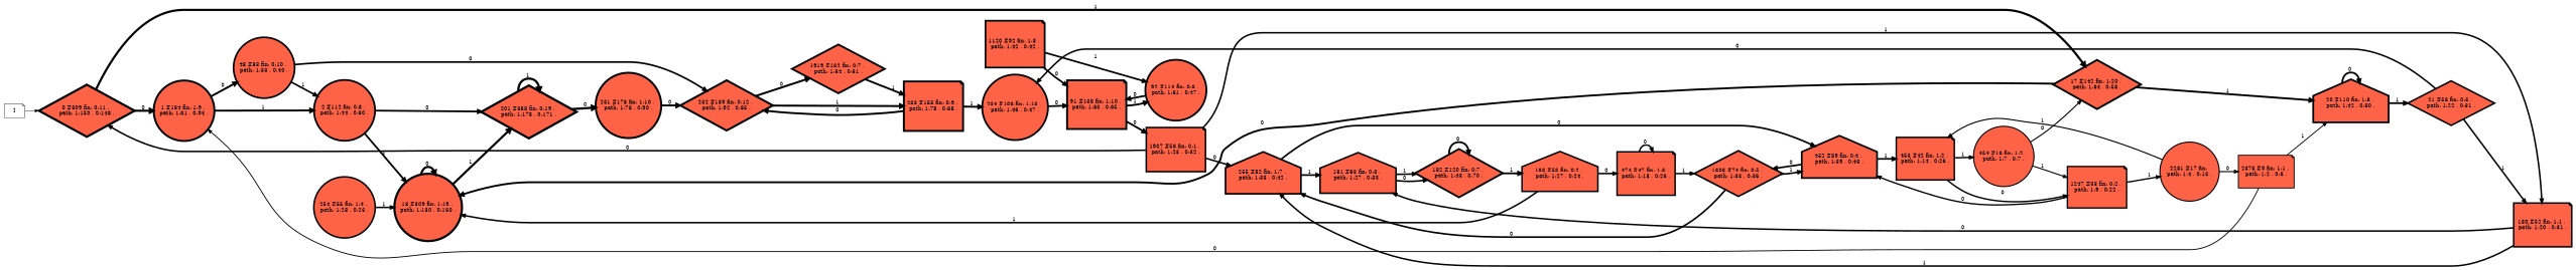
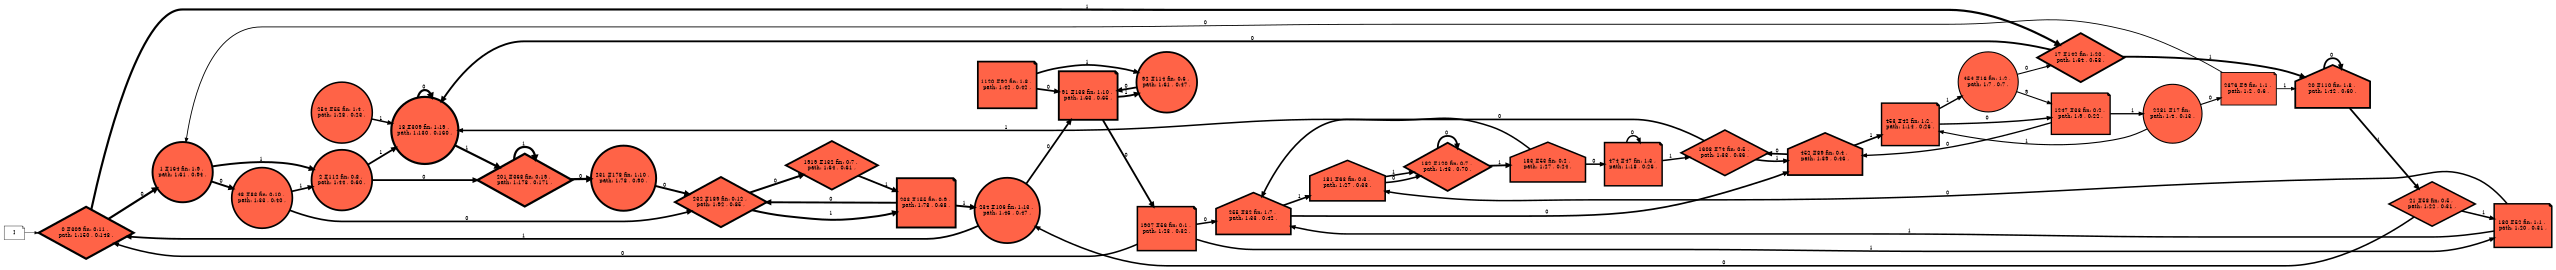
  digraph {
    rankdir=LR
    node [fillcolor=tomato penwidth=5.73657 shape=circle style=filled]
    edge [penwidth=5.73657]
    n1 [height=1.90755 label="0 #309 fin: 0:11 , \n path: 1:150 , 0:148 , " shape=diamond width=1.90755]
    n2 [height=1.80926 label="1 #164 fin: 1:9 , \n path: 1:61 , 0:94 , " penwidth=5.10595 width=1.80926]
    n3 [height=1.78555 label="17 #142 fin: 1:20 , \n path: 1:64 , 0:58 , " penwidth=4.96284 shape=diamond width=1.78555]
    n4 [height=1.69209 label="48 #83 fin: 0:10 , \n path: 1:33 , 0:40 , " penwidth=4.43082 width=1.69209]
    n5 [height=1.74526 label="2 #112 fin: 0:8 , \n path: 1:44 , 0:60 , " penwidth=4.72739 width=1.74526]
    n6 [height=1.90755 label="18 #309 fin: 1:19 , \n path: 1:130 , 0:160 , " width=1.90755]
    n7 [height=1.74214 label="20 #110 fin: 1:8 , \n path: 1:42 , 0:60 , " penwidth=4.70953 shape=house width=1.74214]
    I [shape=note fillcolor="" penwidth="" style=""]
    n9 [height=1.83211 label="232 #189 fin: 0:12 , \n path: 1:92 , 0:85 , " penwidth=5.24702 shape=diamond width=1.83211]
    n10 [height=1.93308 label="201 #368 fin: 0:19 , \n path: 1:178 , 0:171 , " penwidth=5.9108 shape=diamond width=1.93308]
    n11 [height=1.62483 label="21 #58 fin: 0:5 , \n path: 1:22 , 0:31 , " penwidth=4.07754 shape=diamond width=1.62483]
    n12 [height=1.77332 label="1919 #132 fin: 0:7 , \n path: 1:64 , 0:61 , " penwidth=4.89035 shape=diamond width=1.77332]
    n13 [height=1.80003 label="233 #155 fin: 0:9 , \n path: 1:78 , 0:68 , " penwidth=5.04986 shape=note width=1.80003]
    n14 [height=1.82251 label="231 #178 fin: 1:10 , \n path: 1:78 , 0:90 , " penwidth=5.18739 width=1.82251]
    n15 [height=1.73569 label="234 #106 fin: 1:13 , \n path: 1:46 , 0:47 , " penwidth=4.67283 width=1.73569]
    n16 [height=1.60348 label="180 #52 fin: 1:1 , \n path: 1:20 , 0:31 , " penwidth=3.97029 shape=note width=1.60348]
    n17 [height=1.78078 label="91 #138 fin: 1:10 , \n path: 1:63 , 0:65 , " penwidth=4.93447 shape=note width=1.78078]
    n18 [height=1.64072 label="181 #63 fin: 0:3 , \n path: 1:27 , 0:33 , " penwidth=4.15888 shape=house width=1.64072]
    n19 [height=1.68988 label="255 #82 fin: 1:7 , \n path: 1:33 , 0:42 , " penwidth=4.41884 shape=house width=1.68988]
    n20 [height=1.74832 label="92 #114 fin: 0:6 , \n path: 1:61 , 0:47 , " penwidth=4.74493 width=1.74832]
    n21 [height=1.61801 label="1907 #56 fin: 0:1 , \n path: 1:23 , 0:32 , " penwidth=4.04305 shape=note width=1.61801]
    n22 [height=1.75713 label="182 #120 fin: 0:7 , \n path: 1:43 , 0:70 , " penwidth=4.79579 shape=diamond width=1.75713]
    n23 [height=1.70471 label="452 #89 fin: 0:4 , \n path: 1:39 , 0:46 , " penwidth=4.49981 shape=house width=1.70471]
    n24 [height=1.71066 label="1120 #92 fin: 1:8 , \n path: 1:42 , 0:42 , " penwidth=4.5326 shape=note width=1.71066]
    n25 [height=1.60723 label="183 #53 fin: 0:2 , \n path: 1:27 , 0:24 , " penwidth=3.98898 shape=house width=1.60723]
    n26 [height=1.671 label="1608 #74 fin: 0:5 , \n path: 1:33 , 0:36 , " penwidth=4.31749 shape=diamond width=1.671]
    n27 [height=1.5605 label="453 #42 fin: 1:2 , \n path: 1:14 , 0:26 , " penwidth=3.7612 shape=note width=1.5605]
    n28 [height=1.58334 label="474 #47 fin: 1:3 , \n path: 1:18 , 0:26 , " penwidth=3.8712 shape=note width=1.58334]
    n29 [height=1.6145 label="254 #55 fin: 1:4 , \n path: 1:28 , 0:23 , " penwidth=4.02535 width=1.6145]
    n30 [height=1.50992 label="1247 #33 fin: 0:2 , \n path: 1:9 , 0:22 , " penwidth=3.52636 shape=note width=1.50992]
    n31 [height=1.3437 label="454 #16 fin: 1:2 , \n path: 1:7 , 0:7 , " penwidth=2.83321 width=1.3437]
    n32 [height=1.3585 label="2281 #17 fin: \n path: 1:4 , 0:13 , " penwidth=2.89037 width=1.3585]
    n33 [height=1.19471 label="2376 #9 fin: 1:1 , \n path: 1:2 , 0:6 , " penwidth=2.30259 shape=note width=1.19471]
    n1 -> n2 [label="0 "]
    n1 -> n3 [label="1 "]
    n2 -> n4 [label="0 " penwidth=5.10595]
    n2 -> n5 [label="1 " penwidth=5.10595]
    n3 -> n6 [label="0 " penwidth=4.96284]
    n3 -> n7 [label="1 " penwidth=4.96284]
    n4 -> n5 [label="1 " penwidth=4.43082]
    n4 -> n9 [label="0 " penwidth=4.43082]
    n5 -> n6 [label="1 " penwidth=4.72739]
    n5 -> n10 [label="0 " penwidth=4.72739]
    n6 -> n6 [label="0 "]
    n6 -> n10 [label="1 "]
    n7 -> n7 [label="0 " penwidth=4.70953]
    n7 -> n11 [label="1 " penwidth=4.70953]
    I -> n1 [penwidth=""]
    n9 -> n12 [label="0 " penwidth=5.24702]
    n9 -> n13 [label="1 " penwidth=5.24702]
    n10 -> n10 [label="1 " penwidth=5.9108]
    n10 -> n14 [label="0 " penwidth=5.9108]
    n11 -> n15 [label="0 " penwidth=4.07754]
    n11 -> n16 [label="1 " penwidth=4.07754]
    n12 -> n13 [label="1 " penwidth=4.89035]
    n13 -> n9 [label="0 " penwidth=5.04986]
    n13 -> n15 [label="1 " penwidth=5.04986]
    n14 -> n9 [label="0 " penwidth=5.18739]
+   n15 -> n1 [label="1 " penwidth=4.67283]
    n15 -> n17 [label="0 " penwidth=4.67283]
    n16 -> n18 [label="0 " penwidth=3.97029]
    n16 -> n19 [label="1 " penwidth=3.97029]
    n17 -> n20 [label="1 " penwidth=4.93447]
    n17 -> n21 [label="0 " penwidth=4.93447]
    n18 -> n22 [label="0 " penwidth=4.15888]
    n18 -> n22 [label="1 " penwidth=4.15888]
    n19 -> n18 [label="1 " penwidth=4.41884]
    n19 -> n23 [label="0 " penwidth=4.41884]
    n20 -> n17 [label="0 " penwidth=4.74493]
    n21 -> n1 [label="0 " penwidth=4.04305]
    n21 -> n16 [label="1 " penwidth=4.04305]
    n21 -> n19 [label="0 " penwidth=4.02535]
    n22 -> n22 [label="0 " penwidth=4.79579]
    n22 -> n25 [label="1 " penwidth=4.79579]
    n23 -> n26 [label="0 " penwidth=4.49981]
    n23 -> n27 [label="1 " penwidth=4.49981]
    n24 -> n17 [label="0 " penwidth=4.5326]
    n24 -> n20 [label="1 " penwidth=4.5326]
    n25 -> n6 [label="1 " penwidth=3.98898]
    n25 -> n28 [label="0 " penwidth=3.98898]
    n26 -> n19 [label="0 " penwidth=4.31749]
    n26 -> n23 [label="1 " penwidth=4.31749]
    n27 -> n30 [label="0 " penwidth=3.7612]
    n27 -> n31 [label="1 " penwidth=3.7612]
    n28 -> n26 [label="1 " penwidth=3.8712]
    n28 -> n28 [label="0 " penwidth=3.8712]
    n29 -> n6 [label="1 " penwidth=4.02535]
    n30 -> n23 [label="0 " penwidth=3.52636]
    n30 -> n32 [label="1 " penwidth=3.52636]
    n31 -> n3 [label="0 " penwidth=2.83321]
-   n31 -> n30 [label="1 " penwidth=2.83321]
+   n31 -> n30 [label="9 " penwidth=2.83321]
    n32 -> n27 [label="1 " penwidth=2.89037]
    n32 -> n33 [label="0 " penwidth=2.89037]
    n33 -> n2 [label="0 " penwidth=2.30259]
    n33 -> n7 [label="1 " penwidth=2.30259]
  }
